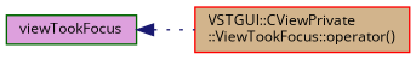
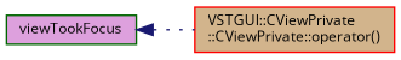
  digraph {
    rankdir=LR
    fontname="Open Sans"
    node [fontname="Open Sans" fontsize=9 shape=record style=filled]
    n1 [color=darkgreen fillcolor=plum fontcolor=black height=0.2 label=viewTookFocus width=0.4]
-   n2 [color=red height=0.2 label="VSTGUI::CViewPrivate\l::ViewTookFocus::operator()" width=0.4 fillcolor=tan]
+   n2 [color=red height=0.2 label="VSTGUI::CViewPrivate\l::CViewPrivate::operator()" width=0.4 fillcolor=tan]
    n1 -> n2 [color=midnightblue dir=back fontname="Open Sans" fontsize=9 labelfontname=Arial labelfontsize=9 style=dotted]
  }
